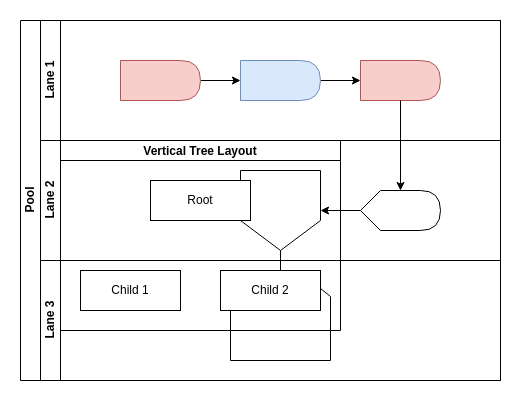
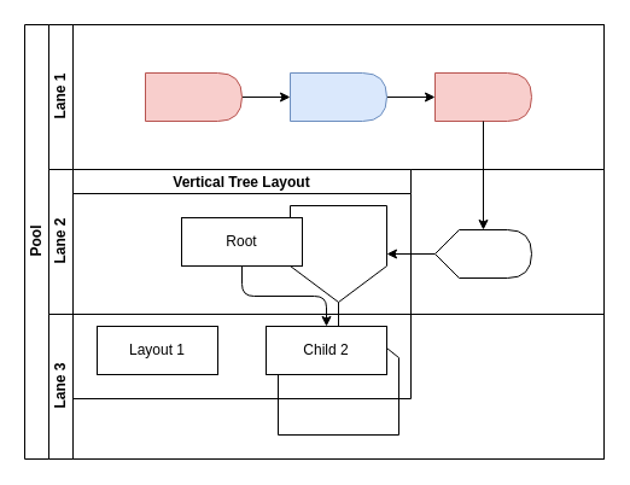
  <mxCell id="0" />
  <mxCell id="1" parent="0" />
  <mxCell id="2" value="Pool" style="swimlane;childLayout=stackLayout;resizeParent=1;resizeParentMax=0;horizontal=0;startSize=20;horizontalStack=0;html=1;" parent="1" vertex="1"><mxGeometry x="20" y="20" width="480" height="360" as="geometry" /></mxCell>
  <mxCell id="3" value="Lane 1" style="swimlane;startSize=20;horizontal=0;html=1;" parent="2" vertex="1"><mxGeometry x="20" width="460" height="120" as="geometry"><mxRectangle x="20" width="460" height="30" as="alternateBounds" /></mxGeometry></mxCell>
  <mxCell id="4" style="edgeStyle=none;html=1;entryX=0;entryY=0.5;entryDx=0;entryDy=0;" parent="3" source="5" target="7" edge="1"><mxGeometry relative="1" as="geometry" /></mxCell>
  <mxCell id="5" value="" style="shape=delay;whiteSpace=wrap;html=1;fillColor=#f8cecc;strokeColor=#b85450;" parent="3" vertex="1"><mxGeometry x="80" y="40" width="80" height="40" as="geometry" /></mxCell>
  <mxCell id="6" style="edgeStyle=none;html=1;entryX=0;entryY=0.5;entryDx=0;entryDy=0;" parent="3" source="7" target="8" edge="1"><mxGeometry relative="1" as="geometry" /></mxCell>
  <mxCell id="7" value="" style="shape=delay;whiteSpace=wrap;html=1;fillColor=#dae8fc;strokeColor=#6c8ebf;" parent="3" vertex="1"><mxGeometry x="200" y="40" width="80" height="40" as="geometry" /></mxCell>
  <mxCell id="8" value="" style="shape=delay;whiteSpace=wrap;html=1;fillColor=#f8cecc;strokeColor=#b85450;" parent="3" vertex="1"><mxGeometry x="320" y="40" width="80" height="40" as="geometry" /></mxCell>
  <mxCell id="9" value="Lane 2" style="swimlane;startSize=20;horizontal=0;html=1;" parent="2" vertex="1"><mxGeometry x="20" y="120" width="460" height="120" as="geometry" /></mxCell>
  <mxCell id="10" value="" style="shape=offPageConnector;whiteSpace=wrap;html=1;" parent="9" vertex="1"><mxGeometry x="200" y="30" width="80" height="80" as="geometry" /></mxCell>
  <mxCell id="11" style="edgeStyle=none;html=1;" parent="9" source="12" target="10" edge="1"><mxGeometry relative="1" as="geometry" /></mxCell>
  <mxCell id="12" value="" style="shape=display;whiteSpace=wrap;html=1;" parent="9" vertex="1"><mxGeometry x="320" y="50" width="80" height="40" as="geometry" /></mxCell>
  <mxCell id="13" value="Lane 3" style="swimlane;startSize=20;horizontal=0;html=1;" parent="2" vertex="1"><mxGeometry x="20" y="240" width="460" height="120" as="geometry" /></mxCell>
  <mxCell id="14" value="" style="shape=loopLimit;whiteSpace=wrap;html=1;" parent="13" vertex="1"><mxGeometry x="190" y="20" width="100" height="80" as="geometry" /></mxCell>
  <mxCell id="15" style="edgeStyle=none;html=1;entryX=0;entryY=0;entryDx=40;entryDy=0;entryPerimeter=0;" parent="2" source="8" target="12" edge="1"><mxGeometry relative="1" as="geometry" /></mxCell>
  <mxCell id="16" value="" style="edgeStyle=none;html=1;" parent="2" source="10" target="14" edge="1"><mxGeometry relative="1" as="geometry" /></mxCell>
  <mxCell id="17" value="Vertical Tree Layout" style="swimlane;startSize=20;horizontal=1;childLayout=treeLayout;horizontalTree=0;resizable=0;containerType=tree;fontSize=12;" parent="1" vertex="1"><mxGeometry x="60" y="140" width="280" height="190" as="geometry" /></mxCell>
  <mxCell id="18" value="Root" style="whiteSpace=wrap;html=1;" parent="17" vertex="1"><mxGeometry x="90" y="40" width="100" height="40" as="geometry" /></mxCell>
- <mxCell id="19" value="Child 1" style="whiteSpace=wrap;html=1;" parent="17" vertex="1"><mxGeometry x="20" y="130" width="100" height="40" as="geometry" /></mxCell>
+ <mxCell id="19" value="Layout 1" style="whiteSpace=wrap;html=1;" parent="17" vertex="1"><mxGeometry x="20" y="130" width="100" height="40" as="geometry" /></mxCell>
  <mxCell id="20" value="Child 2" style="whiteSpace=wrap;html=1;" parent="17" vertex="1"><mxGeometry x="160" y="130" width="100" height="40" as="geometry" /></mxCell>
+ <mxCell id="21" value="" style="edgeStyle=elbowEdgeStyle;elbow=vertical;html=1;rounded=1;curved=0;sourcePerimeterSpacing=0;targetPerimeterSpacing=0;startSize=6;endSize=6;" parent="17" source="18" target="20" edge="1"><mxGeometry relative="1" as="geometry" /></mxCell>
